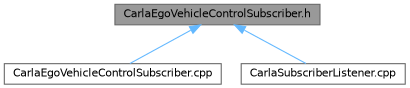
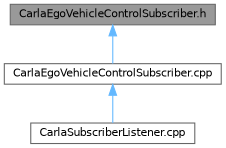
  digraph {
    node [color=grey40 fillcolor=white fontname=Helvetica fontsize=10 shape=box style=filled]
    edge [color=steelblue1 dir=back fontname=Helvetica fontsize=10 labelfontname=Helvetica labelfontsize=10 style=solid]
    n1 [color=gray40 fillcolor=grey60 fontcolor=black height=0.2 label="CarlaEgoVehicleControlSubscriber.h" width=0.4]
    n2 [height=0.2 label="CarlaEgoVehicleControlSubscriber.cpp" width=0.4]
    n3 [height=0.2 label="CarlaSubscriberListener.cpp" width=0.4]
    n1 -> n2
-   n1 -> n3
+   n2 -> n3
  }
